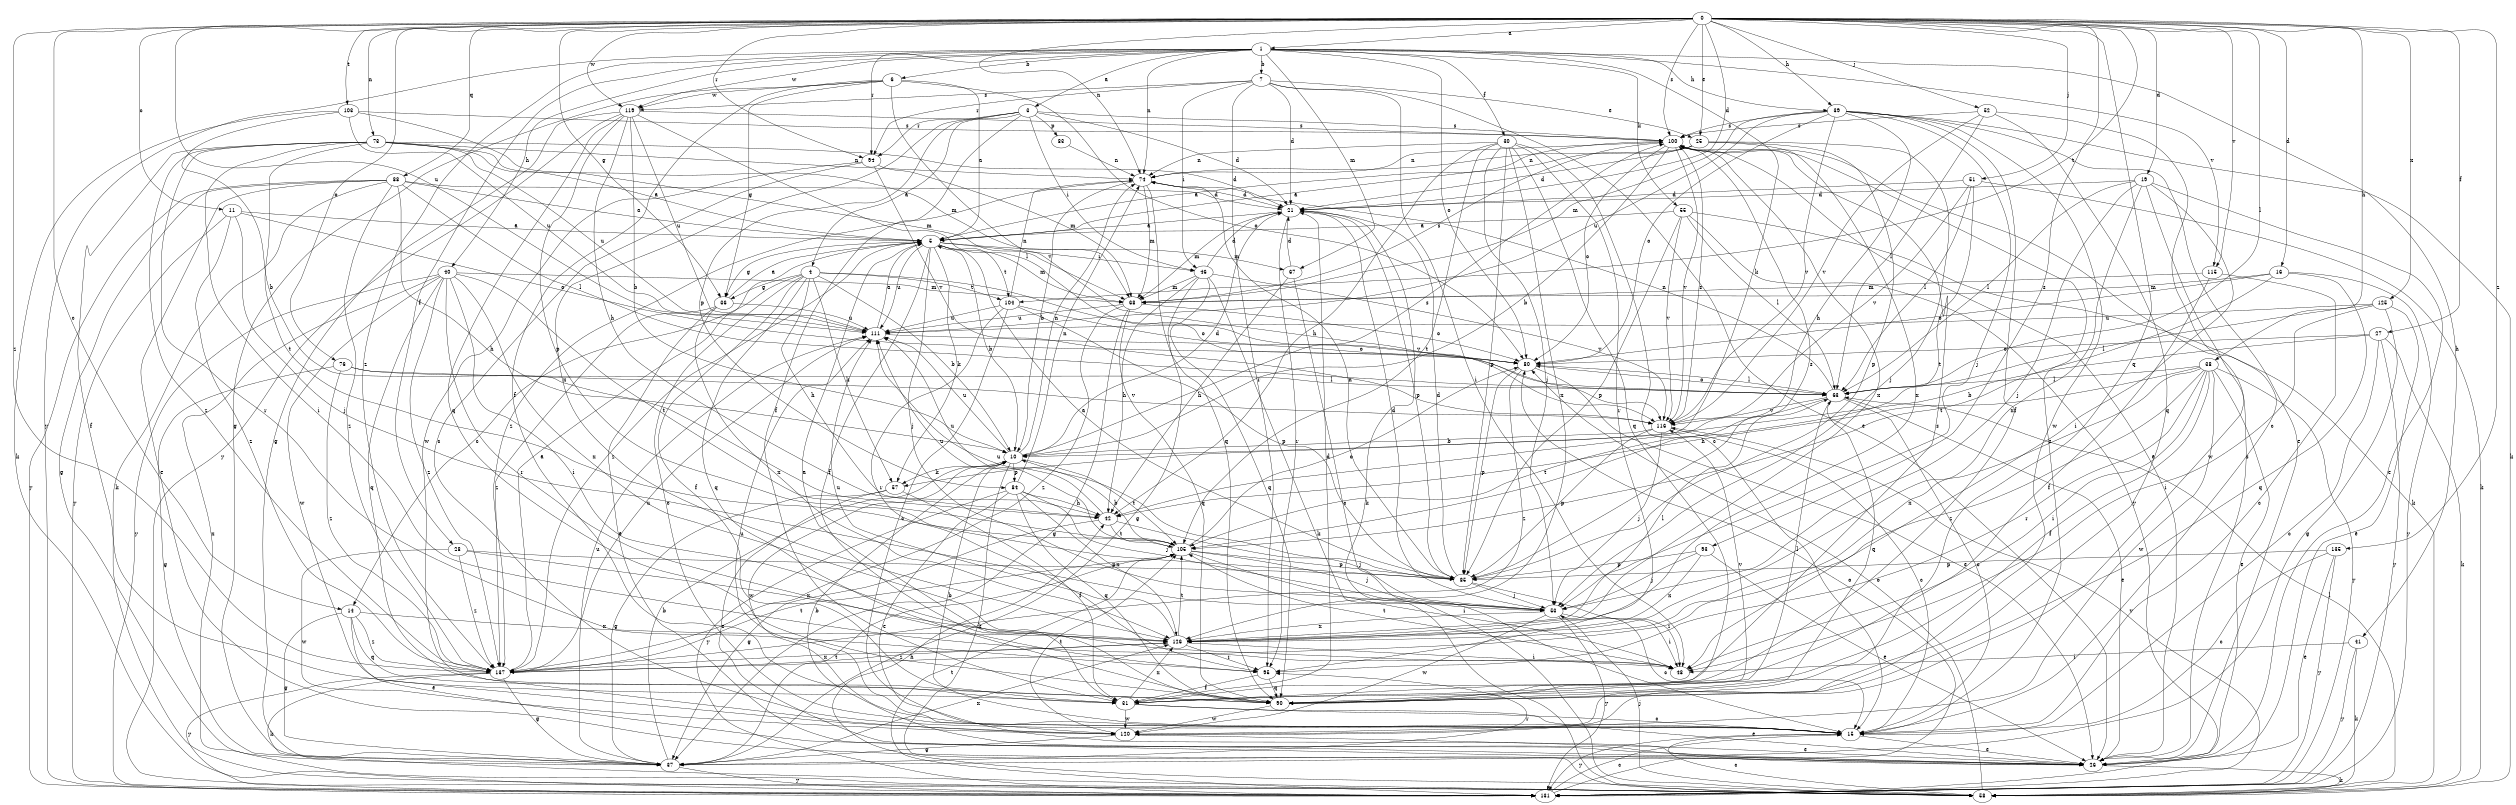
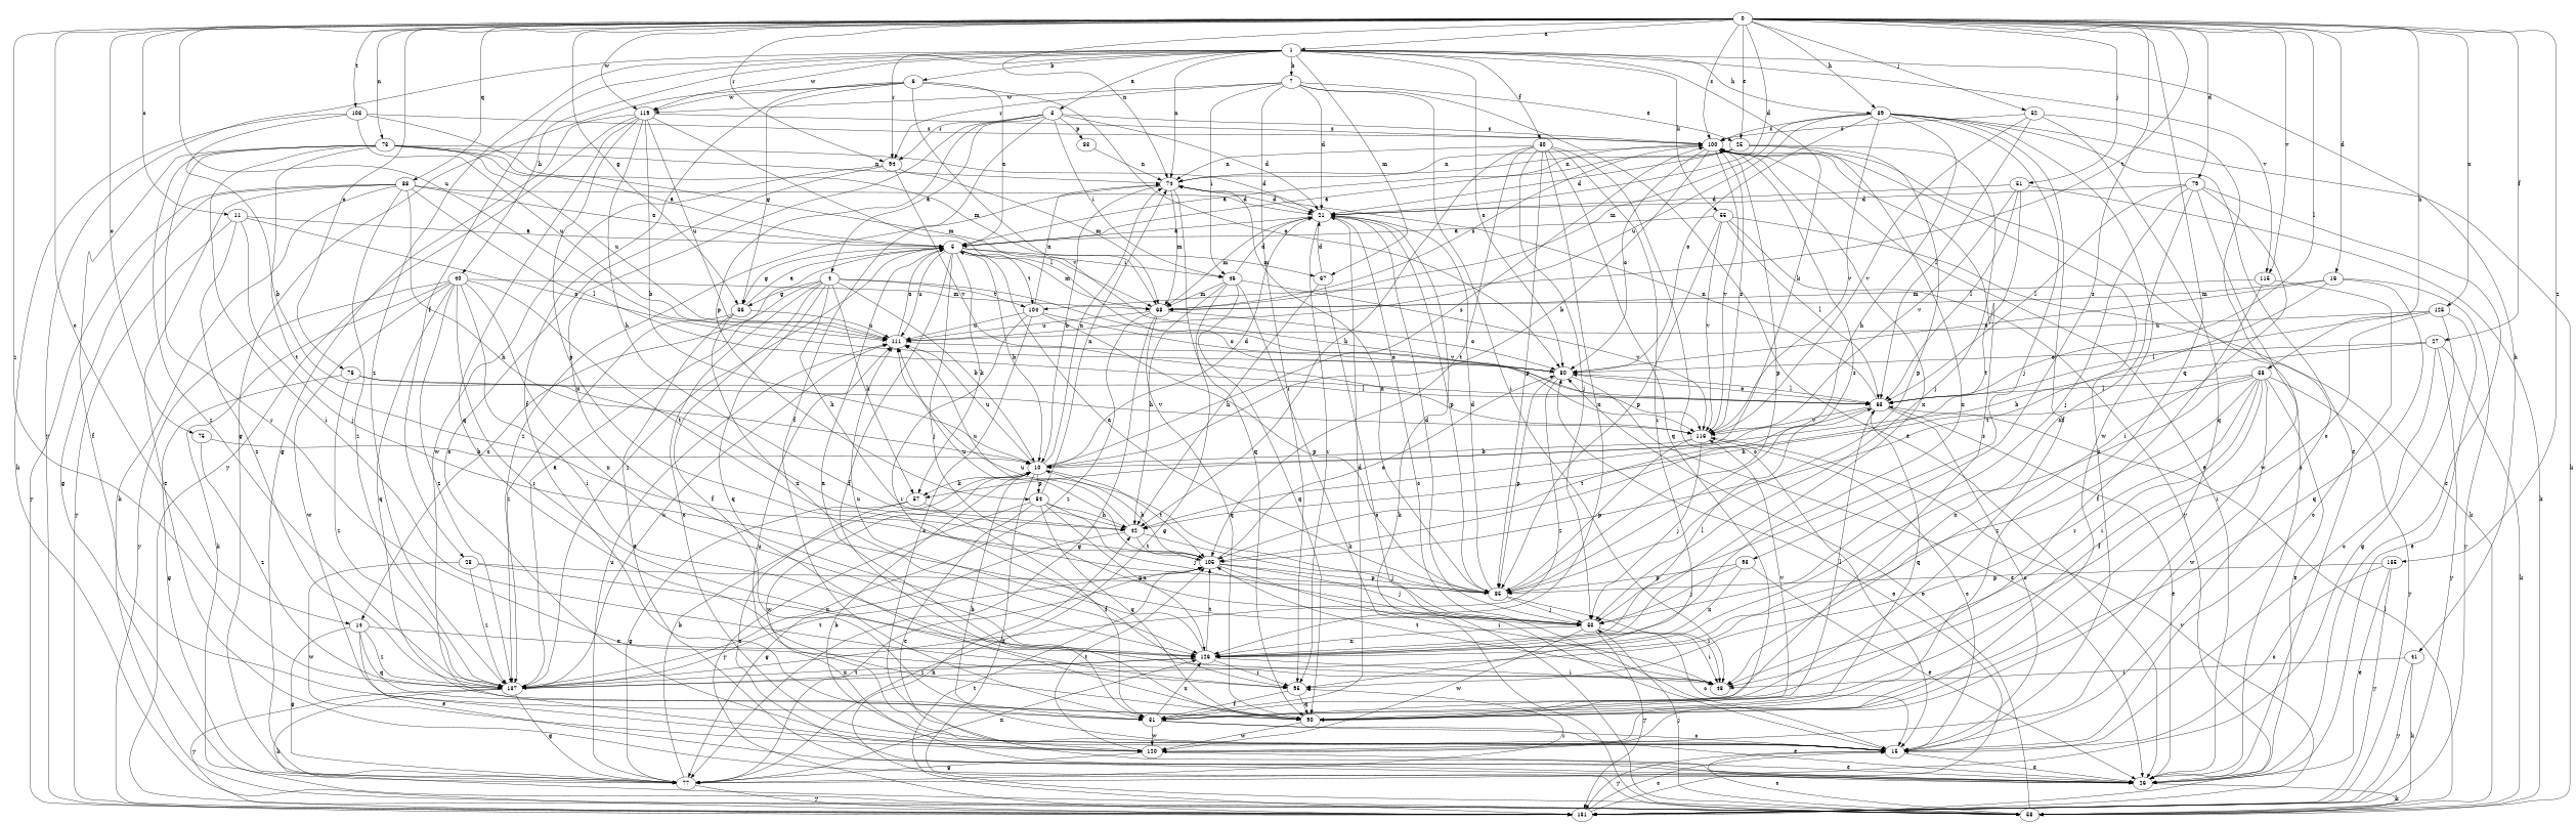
  strict digraph {
    0
    1
    11
    14
    16
-   19
+   19 [label=79]
    21
    25
    27
    36
    38
    39
    51
    52
    63
    73
    74
+   75
    76
    88
    90
    94
    n23 [label=93]
    100
    103
    104
    111
    115
    119
    125
    135
    137
    3
    6
    7
    28
    30
    40
    41
    55
    57
    67
    80
    131
    5
    53
    126
-   37
+   37 [label=77]
    26
    68
    105
    48
    120
    15
    95
    58
    85
    10
    31
    42
    116
    4
    46
    83
    84
    0 -> 1 [label=a]
    0 -> 11 [label=c]
    0 -> 14 [label=c]
    0 -> 16 [label=d]
    0 -> 19 [label=d]
    0 -> 21 [label=d]
    0 -> 25 [label=e]
    0 -> 27 [label=f]
    0 -> 36 [label=g]
    0 -> 38 [label=h]
    0 -> 39 [label=h]
    0 -> 51 [label=j]
    0 -> 52 [label=j]
    0 -> 63 [label=l]
    0 -> 73 [label=n]
    0 -> 74 [label=n]
+   0 -> 75 [label=o]
    0 -> 76 [label=o]
    0 -> 88 [label=q]
    0 -> 90 [label=q]
    0 -> 94 [label=r]
    0 -> n23 [label=s]
    0 -> 100 [label=s]
    0 -> 103 [label=t]
    0 -> 104 [label=t]
    0 -> 111 [label=u]
    0 -> 115 [label=v]
    0 -> 119 [label=w]
    0 -> 125 [label=x]
    0 -> 135 [label=z]
    0 -> 137 [label=z]
    1 -> 39 [label=h]
    1 -> 74 [label=n]
    1 -> 94 [label=r]
    1 -> 115 [label=v]
    1 -> 119 [label=w]
    1 -> 137 [label=z]
    1 -> 3 [label=a]
    1 -> 6 [label=b]
    1 -> 7 [label=b]
    1 -> 28 [label=f]
    1 -> 30 [label=f]
    1 -> 40 [label=h]
    1 -> 41 [label=h]
    1 -> 55 [label=k]
    1 -> 57 [label=k]
    1 -> 67 [label=m]
    1 -> 80 [label=o]
    1 -> 131 [label=y]
    11 -> 137 [label=z]
    11 -> 80 [label=o]
    11 -> 131 [label=y]
    11 -> 5 [label=a]
    11 -> 53 [label=j]
    14 -> 90 [label=q]
    14 -> 137 [label=z]
    14 -> 126 [label=x]
    14 -> 37 [label=g]
    14 -> 26 [label=e]
    16 -> 90 [label=q]
    16 -> 80 [label=o]
    16 -> 131 [label=y]
    16 -> 68 [label=m]
    16 -> 105 [label=t]
    19 -> 21 [label=d]
    19 -> 63 [label=l]
    19 -> 53 [label=j]
    19 -> 126 [label=x]
    19 -> 26 [label=e]
    19 -> 48 [label=i]
    19 -> 120 [label=w]
    21 -> 5 [label=a]
    21 -> 68 [label=m]
+   21 -> 15 [label=c]
    21 -> 95 [label=r]
    21 -> 58 [label=k]
    21 -> 85 [label=p]
    25 -> 21 [label=d]
    25 -> 74 [label=n]
    25 -> 5 [label=a]
    25 -> 53 [label=j]
    25 -> 126 [label=x]
    25 -> 85 [label=p]
    27 -> 80 [label=o]
    27 -> 131 [label=y]
    27 -> 15 [label=c]
    27 -> 58 [label=k]
    27 -> 10 [label=b]
    36 -> 111 [label=u]
    36 -> 137 [label=z]
    36 -> 5 [label=a]
    36 -> 126 [label=x]
    36 -> 26 [label=e]
    38 -> 63 [label=l]
    38 -> 137 [label=z]
    38 -> 131 [label=y]
    38 -> 126 [label=x]
    38 -> 26 [label=e]
    38 -> 48 [label=i]
    38 -> 120 [label=w]
    38 -> 95 [label=r]
    38 -> 31 [label=f]
    38 -> 42 [label=h]
    39 -> 100 [label=s]
    39 -> 111 [label=u]
    39 -> 80 [label=o]
    39 -> 53 [label=j]
    39 -> 26 [label=e]
    39 -> 68 [label=m]
    39 -> 120 [label=w]
    39 -> 58 [label=k]
    39 -> 31 [label=f]
    39 -> 42 [label=h]
    39 -> 116 [label=v]
    51 -> 21 [label=d]
    51 -> 63 [label=l]
    51 -> 105 [label=t]
    51 -> 58 [label=k]
    51 -> 116 [label=v]
    52 -> 63 [label=l]
    52 -> 90 [label=q]
    52 -> 100 [label=s]
    52 -> 15 [label=c]
    52 -> 116 [label=v]
    63 -> 74 [label=n]
    63 -> 90 [label=q]
    63 -> 80 [label=o]
    63 -> 26 [label=e]
    63 -> 105 [label=t]
    63 -> 15 [label=c]
    63 -> 116 [label=v]
    73 -> 21 [label=d]
    73 -> 74 [label=n]
    73 -> 111 [label=u]
    73 -> 137 [label=z]
    73 -> 5 [label=a]
    73 -> 68 [label=m]
    73 -> 105 [label=t]
    73 -> 48 [label=i]
    73 -> 95 [label=r]
    73 -> 31 [label=f]
    74 -> 21 [label=d]
    74 -> 90 [label=q]
    74 -> 137 [label=z]
    74 -> 68 [label=m]
    74 -> 10 [label=b]
+   75 -> 137 [label=z]
+   75 -> 10 [label=b]
    76 -> 63 [label=l]
    76 -> 137 [label=z]
    76 -> 37 [label=g]
    76 -> 116 [label=v]
    88 -> 21 [label=d]
    88 -> 63 [label=l]
    88 -> 137 [label=z]
    88 -> 131 [label=y]
    88 -> 5 [label=a]
    88 -> 37 [label=g]
    88 -> 26 [label=e]
    88 -> 58 [label=k]
    88 -> 42 [label=h]
    90 -> 63 [label=l]
    90 -> 5 [label=a]
    90 -> 120 [label=w]
    90 -> 116 [label=v]
    94 -> 68 [label=m]
    94 -> 120 [label=w]
    94 -> 15 [label=c]
    94 -> 116 [label=v]
    n23 -> 53 [label=j]
    n23 -> 126 [label=x]
    n23 -> 26 [label=e]
    n23 -> 85 [label=p]
    100 -> 74 [label=n]
    100 -> 80 [label=o]
    100 -> 5 [label=a]
    100 -> 126 [label=x]
    100 -> 26 [label=e]
+   100 -> 85 [label=p]
    100 -> 10 [label=b]
    100 -> 116 [label=v]
    103 -> 100 [label=s]
    103 -> 111 [label=u]
    103 -> 68 [label=m]
    103 -> 58 [label=k]
    103 -> 10 [label=b]
    104 -> 74 [label=n]
    104 -> 111 [label=u]
    104 -> 80 [label=o]
    104 -> 15 [label=c]
    104 -> 95 [label=r]
    104 -> 85 [label=p]
    111 -> 80 [label=o]
    111 -> 5 [label=a]
    115 -> 68 [label=m]
    115 -> 15 [label=c]
    115 -> 31 [label=f]
    119 -> 63 [label=l]
    119 -> 90 [label=q]
    119 -> 100 [label=s]
    119 -> 111 [label=u]
    119 -> 131 [label=y]
    119 -> 37 [label=g]
    119 -> 85 [label=p]
    119 -> 10 [label=b]
    119 -> 42 [label=h]
    125 -> 63 [label=l]
    125 -> 111 [label=u]
    125 -> 37 [label=g]
    125 -> 26 [label=e]
    125 -> 48 [label=i]
    135 -> 131 [label=y]
    135 -> 26 [label=e]
    135 -> 15 [label=c]
    135 -> 85 [label=p]
    137 -> 111 [label=u]
    137 -> 131 [label=y]
    137 -> 5 [label=a]
    137 -> 126 [label=x]
    137 -> 37 [label=g]
    137 -> 105 [label=t]
    137 -> 58 [label=k]
    3 -> 21 [label=d]
    3 -> 94 [label=r]
    3 -> 100 [label=s]
    3 -> 126 [label=x]
    3 -> 31 [label=f]
    3 -> 4 [label=a]
    3 -> 46 [label=i]
    3 -> 83 [label=p]
    3 -> 84 [label=p]
    6 -> 36 [label=g]
    6 -> 119 [label=w]
    6 -> 80 [label=o]
    6 -> 5 [label=a]
    6 -> 37 [label=g]
    6 -> 31 [label=f]
    6 -> 116 [label=v]
    7 -> 21 [label=d]
    7 -> 25 [label=e]
    7 -> 94 [label=r]
-   7 -> 119 [label=s]
+   7 -> 119 [label=w]
    7 -> 26 [label=e]
    7 -> 48 [label=i]
    7 -> 95 [label=r]
    7 -> 46 [label=i]
    28 -> 137 [label=z]
    28 -> 126 [label=x]
    28 -> 120 [label=w]
    28 -> 85 [label=p]
    30 -> 74 [label=n]
    30 -> 90 [label=q]
    30 -> 53 [label=j]
    30 -> 126 [label=x]
    30 -> 105 [label=t]
    30 -> 15 [label=c]
    30 -> 95 [label=r]
    30 -> 85 [label=p]
    30 -> 42 [label=h]
    40 -> 90 [label=q]
    40 -> 137 [label=z]
    40 -> 131 [label=y]
    40 -> 126 [label=x]
    40 -> 68 [label=m]
    40 -> 105 [label=t]
    40 -> 48 [label=i]
    40 -> 120 [label=w]
    40 -> 95 [label=r]
-   40 -> 58 [label=x]
+   40 -> 58 [label=k]
    41 -> 131 [label=y]
    41 -> 48 [label=i]
    41 -> 58 [label=k]
    55 -> 63 [label=l]
    55 -> 131 [label=y]
    55 -> 5 [label=a]
    55 -> 58 [label=k]
    55 -> 85 [label=p]
    55 -> 116 [label=v]
    57 -> 37 [label=g]
    57 -> 26 [label=e]
    57 -> 31 [label=f]
    67 -> 21 [label=d]
    67 -> 15 [label=c]
    67 -> 42 [label=h]
    80 -> 63 [label=l]
    80 -> 137 [label=z]
    80 -> 26 [label=e]
    80 -> 85 [label=p]
    131 -> 80 [label=o]
    131 -> 105 [label=t]
    131 -> 15 [label=c]
    131 -> 116 [label=v]
    5 -> 36 [label=g]
    5 -> 104 [label=t]
    5 -> 111 [label=u]
    5 -> 137 [label=z]
    5 -> 57 [label=k]
    5 -> 67 [label=m]
    5 -> 53 [label=j]
    5 -> 68 [label=m]
    5 -> 10 [label=b]
    5 -> 31 [label=f]
    5 -> 46 [label=i]
    53 -> 21 [label=d]
    53 -> 131 [label=y]
    53 -> 126 [label=x]
    53 -> 48 [label=i]
    53 -> 120 [label=w]
    53 -> 15 [label=c]
    126 -> 63 [label=l]
    126 -> 111 [label=u]
    126 -> 137 [label=z]
    126 -> 105 [label=t]
    126 -> 48 [label=i]
    126 -> 95 [label=r]
    37 -> 111 [label=u]
    37 -> 131 [label=y]
    37 -> 126 [label=x]
    37 -> 105 [label=t]
    37 -> 95 [label=r]
    37 -> 10 [label=b]
    26 -> 100 [label=s]
    26 -> 58 [label=k]
    26 -> 10 [label=b]
    68 -> 90 [label=q]
    68 -> 100 [label=s]
    68 -> 111 [label=u]
    68 -> 137 [label=z]
    68 -> 80 [label=o]
    68 -> 37 [label=g]
    105 -> 111 [label=u]
    105 -> 80 [label=o]
    105 -> 53 [label=j]
    105 -> 48 [label=i]
    105 -> 85 [label=p]
    105 -> 10 [label=b]
    48 -> 105 [label=t]
    120 -> 37 [label=g]
    120 -> 26 [label=e]
    120 -> 105 [label=t]
    15 -> 100 [label=s]
    15 -> 111 [label=u]
    15 -> 131 [label=y]
    15 -> 26 [label=e]
    15 -> 10 [label=b]
    95 -> 90 [label=q]
    95 -> 31 [label=f]
    58 -> 63 [label=l]
    58 -> 80 [label=o]
    58 -> 53 [label=j]
    58 -> 15 [label=c]
    58 -> 42 [label=h]
    85 -> 21 [label=d]
    85 -> 74 [label=n]
    85 -> 100 [label=s]
    85 -> 111 [label=u]
    85 -> 5 [label=a]
    85 -> 53 [label=j]
    85 -> 48 [label=i]
    10 -> 21 [label=d]
    10 -> 74 [label=n]
    10 -> 100 [label=s]
    10 -> 111 [label=u]
    10 -> 57 [label=k]
    10 -> 105 [label=t]
    10 -> 120 [label=w]
    10 -> 58 [label=k]
    10 -> 84 [label=p]
    31 -> 21 [label=d]
    31 -> 100 [label=s]
    31 -> 126 [label=x]
    31 -> 26 [label=e]
    31 -> 120 [label=w]
    31 -> 15 [label=c]
    42 -> 111 [label=u]
    42 -> 53 [label=j]
    42 -> 37 [label=g]
    42 -> 105 [label=t]
    116 -> 100 [label=s]
    116 -> 53 [label=j]
    116 -> 15 [label=c]
    116 -> 85 [label=p]
    116 -> 10 [label=b]
    4 -> 14 [label=c]
    4 -> 36 [label=g]
    4 -> 90 [label=q]
    4 -> 104 [label=t]
    4 -> 57 [label=k]
    4 -> 15 [label=c]
    4 -> 10 [label=b]
    4 -> 31 [label=f]
    4 -> 42 [label=h]
    4 -> 116 [label=v]
    46 -> 21 [label=d]
    46 -> 90 [label=q]
    46 -> 37 [label=g]
    46 -> 68 [label=m]
    46 -> 58 [label=k]
    46 -> 42 [label=h]
    46 -> 116 [label=v]
    83 -> 74 [label=n]
    84 -> 74 [label=n]
    84 -> 90 [label=q]
    84 -> 131 [label=y]
    84 -> 53 [label=j]
    84 -> 126 [label=x]
    84 -> 26 [label=e]
    84 -> 42 [label=h]
  }
